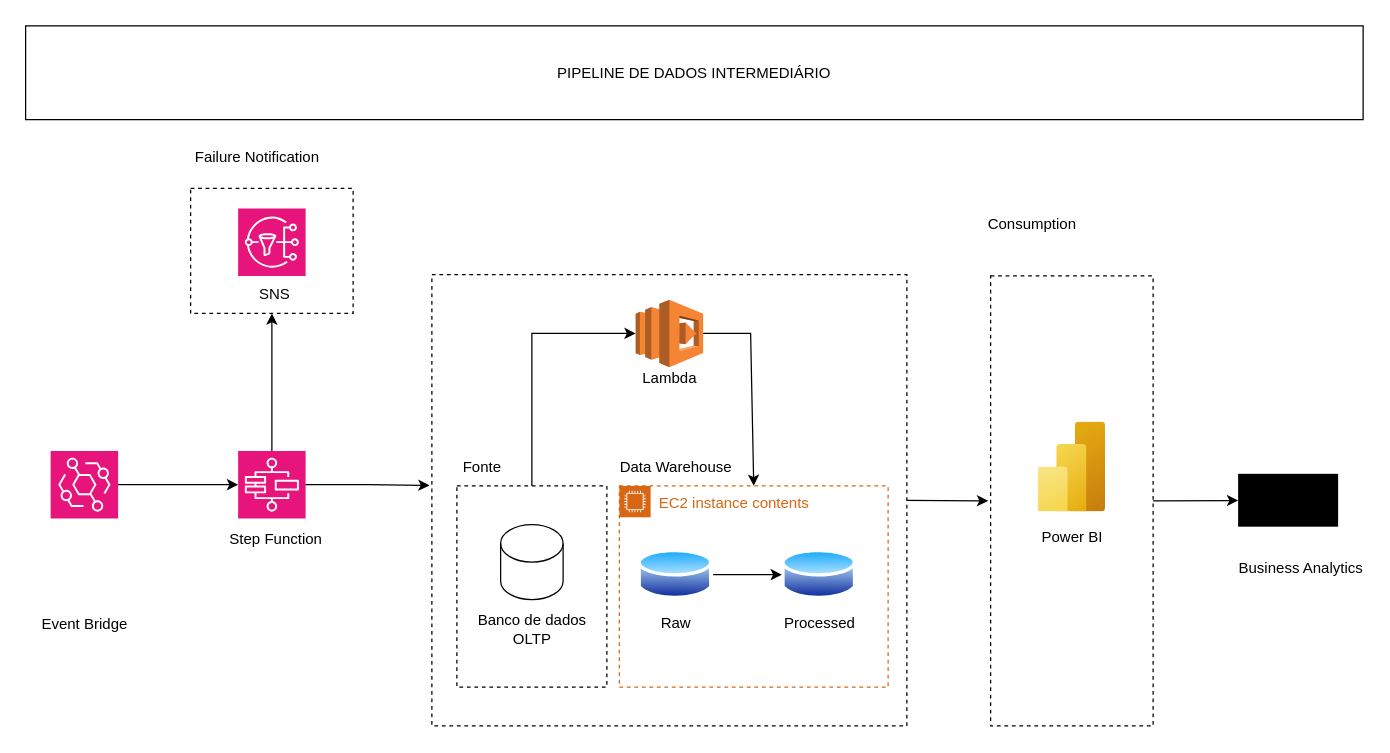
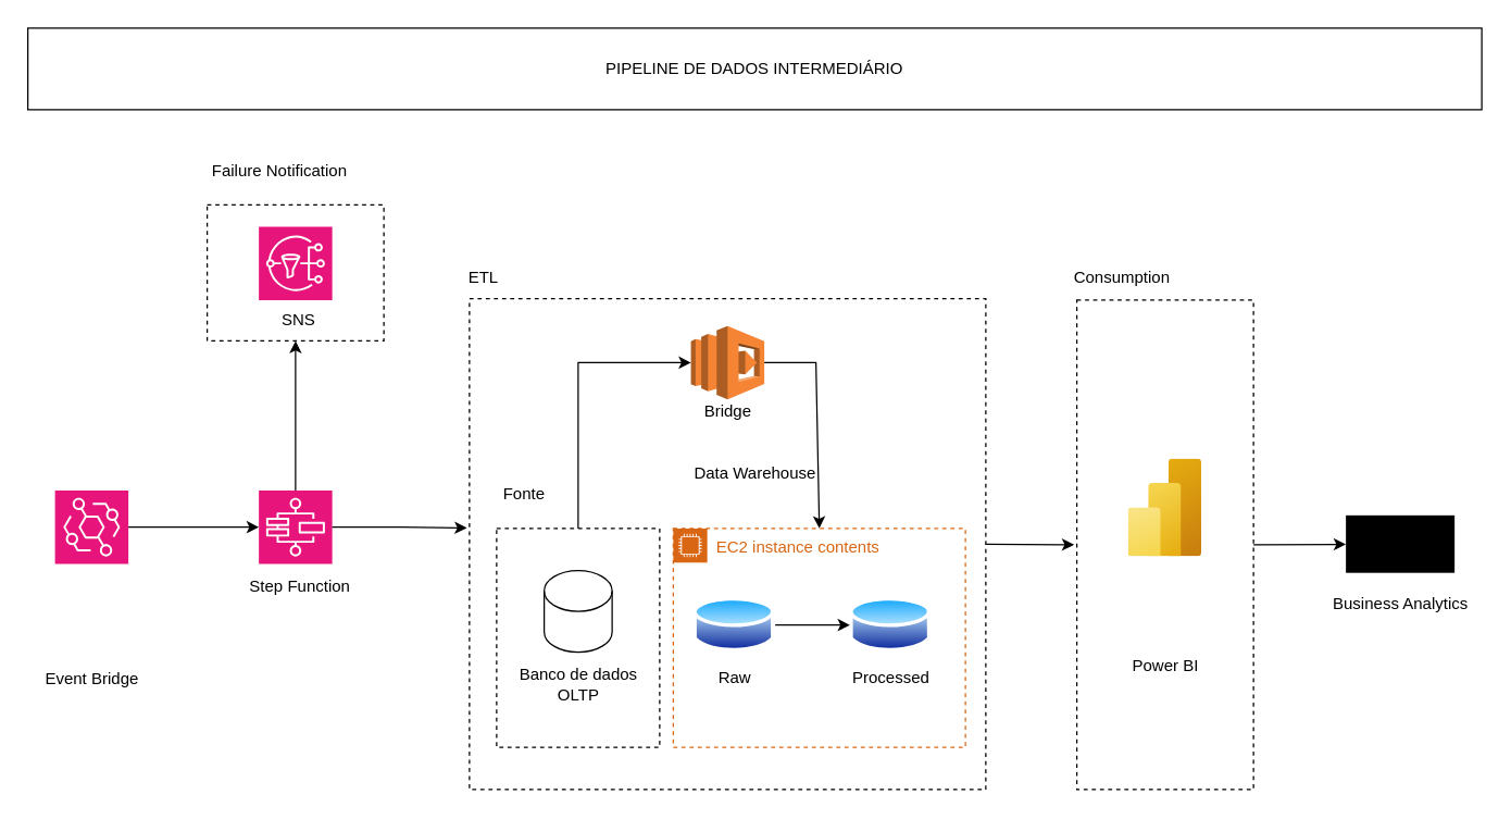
  <mxCell id="0" />
  <mxCell id="1" parent="0" />
  <mxCell id="2" value="" style="rounded=0;whiteSpace=wrap;html=1;dashed=1;" parent="1" vertex="1"><mxGeometry x="792" y="220" width="130" height="360" as="geometry" /></mxCell>
  <mxCell id="3" value="" style="rounded=0;whiteSpace=wrap;html=1;dashed=1;" parent="1" vertex="1"><mxGeometry x="152" y="150" width="130" height="100" as="geometry" /></mxCell>
  <mxCell id="4" value="" style="rounded=0;whiteSpace=wrap;html=1;dashed=1;" parent="1" vertex="1"><mxGeometry x="345" y="219" width="380" height="361" as="geometry" /></mxCell>
  <mxCell id="5" value="" style="whiteSpace=wrap;html=1;dashed=1;" parent="1" vertex="1"><mxGeometry x="365" y="388" width="120" height="161" as="geometry" /></mxCell>
- <mxCell id="6" value="PIPELINE DE DADOS INTERMEDIÁRIO" style="rounded=0;whiteSpace=wrap;html=1;" parent="1" vertex="1"><mxGeometry x="20" y="20" width="1070" height="75" as="geometry" /></mxCell>
+ <mxCell id="6" value="PIPELINE DE DADOS INTERMEDIÁRIO" style="rounded=0;whiteSpace=wrap;html=1;" parent="1" vertex="1"><mxGeometry x="20" y="20" width="1070" height="60" as="geometry" /></mxCell>
  <mxCell id="7" value="" style="sketch=0;points=[[0,0,0],[0.25,0,0],[0.5,0,0],[0.75,0,0],[1,0,0],[0,1,0],[0.25,1,0],[0.5,1,0],[0.75,1,0],[1,1,0],[0,0.25,0],[0,0.5,0],[0,0.75,0],[1,0.25,0],[1,0.5,0],[1,0.75,0]];outlineConnect=0;fontColor=#232F3E;fillColor=#E7157B;strokeColor=#ffffff;dashed=0;verticalLabelPosition=bottom;verticalAlign=top;align=center;html=1;fontSize=12;fontStyle=0;aspect=fixed;shape=mxgraph.aws4.resourceIcon;resIcon=mxgraph.aws4.eventbridge;" parent="1" vertex="1"><mxGeometry x="40" y="360" width="54" height="54" as="geometry" /></mxCell>
  <mxCell id="8" value="Event Bridge" style="text;html=1;align=center;verticalAlign=middle;resizable=0;points=[];autosize=1;strokeColor=none;fillColor=none;" parent="1" vertex="1"><mxGeometry x="22" y="484" width="90" height="30" as="geometry" /></mxCell>
  <mxCell id="9" value="" style="sketch=0;points=[[0,0,0],[0.25,0,0],[0.5,0,0],[0.75,0,0],[1,0,0],[0,1,0],[0.25,1,0],[0.5,1,0],[0.75,1,0],[1,1,0],[0,0.25,0],[0,0.5,0],[0,0.75,0],[1,0.25,0],[1,0.5,0],[1,0.75,0]];outlineConnect=0;fontColor=#232F3E;fillColor=#E7157B;strokeColor=#ffffff;dashed=0;verticalLabelPosition=bottom;verticalAlign=top;align=center;html=1;fontSize=12;fontStyle=0;aspect=fixed;shape=mxgraph.aws4.resourceIcon;resIcon=mxgraph.aws4.step_functions;" parent="1" vertex="1"><mxGeometry x="190" y="360" width="54" height="54" as="geometry" /></mxCell>
  <mxCell id="10" value="Step Function" style="text;html=1;align=center;verticalAlign=middle;resizable=0;points=[];autosize=1;strokeColor=none;fillColor=none;" parent="1" vertex="1"><mxGeometry x="170" y="416" width="100" height="30" as="geometry" /></mxCell>
  <mxCell id="11" value="" style="sketch=0;points=[[0,0,0],[0.25,0,0],[0.5,0,0],[0.75,0,0],[1,0,0],[0,1,0],[0.25,1,0],[0.5,1,0],[0.75,1,0],[1,1,0],[0,0.25,0],[0,0.5,0],[0,0.75,0],[1,0.25,0],[1,0.5,0],[1,0.75,0]];outlineConnect=0;fontColor=#232F3E;fillColor=#E7157B;strokeColor=#ffffff;dashed=0;verticalLabelPosition=bottom;verticalAlign=top;align=center;html=1;fontSize=12;fontStyle=0;aspect=fixed;shape=mxgraph.aws4.resourceIcon;resIcon=mxgraph.aws4.sns;" parent="1" vertex="1"><mxGeometry x="190" y="166" width="54" height="54" as="geometry" /></mxCell>
  <mxCell id="12" value="SNS" style="text;html=1;align=center;verticalAlign=middle;resizable=0;points=[];autosize=1;strokeColor=none;fillColor=none;" parent="1" vertex="1"><mxGeometry x="194" y="220" width="50" height="30" as="geometry" /></mxCell>
  <mxCell id="13" value="" style="shape=cylinder3;whiteSpace=wrap;html=1;boundedLbl=1;backgroundOutline=1;size=15;" parent="1" vertex="1"><mxGeometry x="400" y="419" width="50" height="60" as="geometry" /></mxCell>
  <mxCell id="14" value="Banco de dados&lt;br&gt;OLTP" style="text;html=1;align=center;verticalAlign=middle;resizable=0;points=[];autosize=1;strokeColor=none;fillColor=none;" parent="1" vertex="1"><mxGeometry x="370" y="483" width="110" height="40" as="geometry" /></mxCell>
  <mxCell id="15" value="" style="image;perimeter=ellipsePerimeter;html=1;align=center;shadow=0;dashed=0;spacingTop=3;image=img/lib/active_directory/database.svg;" parent="1" vertex="1"><mxGeometry x="510" y="429" width="60" height="60" as="geometry" /></mxCell>
  <mxCell id="16" value="Raw" style="text;html=1;align=center;verticalAlign=middle;resizable=0;points=[];autosize=1;strokeColor=none;fillColor=none;" parent="1" vertex="1"><mxGeometry x="515" y="483" width="50" height="30" as="geometry" /></mxCell>
  <mxCell id="17" value="" style="image;perimeter=ellipsePerimeter;html=1;align=center;shadow=0;dashed=0;spacingTop=3;image=img/lib/active_directory/database.svg;" parent="1" vertex="1"><mxGeometry x="625" y="424" width="60" height="70" as="geometry" /></mxCell>
  <mxCell id="18" value="Processed" style="text;html=1;align=center;verticalAlign=middle;resizable=0;points=[];autosize=1;strokeColor=none;fillColor=none;" parent="1" vertex="1"><mxGeometry x="615" y="483" width="80" height="30" as="geometry" /></mxCell>
  <mxCell id="19" value="" style="image;aspect=fixed;html=1;points=[];align=center;fontSize=12;image=img/lib/azure2/analytics/Power_BI_Embedded.svg;" parent="1" vertex="1"><mxGeometry x="830" y="337" width="54" height="72" as="geometry" /></mxCell>
- <mxCell id="20" value="Power BI" style="text;html=1;align=center;verticalAlign=middle;resizable=0;points=[];autosize=1;strokeColor=none;fillColor=none;" parent="1" vertex="1"><mxGeometry x="822" y="414" width="70" height="30" as="geometry" /></mxCell>
+ <mxCell id="20" value="Power BI" style="text;html=1;align=center;verticalAlign=middle;resizable=0;points=[];autosize=1;strokeColor=none;fillColor=none;" parent="1" vertex="1"><mxGeometry x="822" y="474" width="70" height="30" as="geometry" /></mxCell>
  <mxCell id="21" value="" style="sketch=0;verticalLabelPosition=bottom;sketch=0;aspect=fixed;html=1;verticalAlign=top;strokeColor=none;fillColor=#000000;align=center;outlineConnect=0;pointerEvents=1;shape=mxgraph.citrix2.users;" parent="1" vertex="1"><mxGeometry x="990" y="378.36" width="80" height="42.29" as="geometry" /></mxCell>
- <mxCell id="22" value="Business Analytics" style="text;html=1;align=center;verticalAlign=middle;resizable=0;points=[];autosize=1;strokeColor=none;fillColor=none;" parent="1" vertex="1"><mxGeometry x="980" y="439" width="120" height="30" as="geometry" /></mxCell>
+ <mxCell id="22" value="Business Analytics" style="text;html=1;align=center;verticalAlign=middle;resizable=0;points=[];autosize=1;strokeColor=none;fillColor=none;" parent="1" vertex="1"><mxGeometry x="970" y="429" width="120" height="30" as="geometry" /></mxCell>
  <mxCell id="23" value="" style="outlineConnect=0;dashed=0;verticalLabelPosition=bottom;verticalAlign=top;align=center;html=1;shape=mxgraph.aws3.lambda;fillColor=#F58534;gradientColor=none;" parent="1" vertex="1"><mxGeometry x="508" y="239" width="54" height="54" as="geometry" /></mxCell>
- <mxCell id="24" value="Lambda" style="text;html=1;align=center;verticalAlign=middle;resizable=0;points=[];autosize=1;strokeColor=none;fillColor=none;" parent="1" vertex="1"><mxGeometry x="500" y="287" width="70" height="30" as="geometry" /></mxCell>
+ <mxCell id="24" value="Bridge" style="text;html=1;align=center;verticalAlign=middle;resizable=0;points=[];autosize=1;strokeColor=none;fillColor=none;" parent="1" vertex="1"><mxGeometry x="500" y="287" width="70" height="30" as="geometry" /></mxCell>
  <mxCell id="25" value="EC2 instance contents" style="points=[[0,0],[0.25,0],[0.5,0],[0.75,0],[1,0],[1,0.25],[1,0.5],[1,0.75],[1,1],[0.75,1],[0.5,1],[0.25,1],[0,1],[0,0.75],[0,0.5],[0,0.25]];outlineConnect=0;gradientColor=none;html=1;whiteSpace=wrap;fontSize=12;fontStyle=0;container=1;pointerEvents=0;collapsible=0;recursiveResize=0;shape=mxgraph.aws4.group;grIcon=mxgraph.aws4.group_ec2_instance_contents;strokeColor=#D86613;fillColor=none;verticalAlign=top;align=left;spacingLeft=30;fontColor=#D86613;dashed=1;" parent="1" vertex="1"><mxGeometry x="495" y="388" width="215" height="161" as="geometry" /></mxCell>
- <mxCell id="26" value="Data Warehouse" style="text;html=1;align=center;verticalAlign=middle;resizable=0;points=[];autosize=1;strokeColor=none;fillColor=none;" parent="1" vertex="1"><mxGeometry x="485" y="358" width="110" height="30" as="geometry" /></mxCell>
- <mxCell id="27" value="Fonte" style="text;html=1;align=center;verticalAlign=middle;resizable=0;points=[];autosize=1;strokeColor=none;fillColor=none;" parent="1" vertex="1"><mxGeometry x="360" y="358" width="50" height="30" as="geometry" /></mxCell>
+ <mxCell id="26" value="Data Warehouse" style="text;html=1;align=center;verticalAlign=middle;resizable=0;points=[];autosize=1;strokeColor=none;fillColor=none;" parent="1" vertex="1"><mxGeometry x="500" y="333" width="110" height="30" as="geometry" /></mxCell>
+ <mxCell id="27" value="Fonte" style="text;html=1;align=center;verticalAlign=middle;resizable=0;points=[];autosize=1;strokeColor=none;fillColor=none;" parent="1" vertex="1"><mxGeometry x="360" y="348" width="50" height="30" as="geometry" /></mxCell>
+ <mxCell id="28" value="ETL" style="text;html=1;align=center;verticalAlign=middle;resizable=0;points=[];autosize=1;strokeColor=none;fillColor=none;" parent="1" vertex="1"><mxGeometry x="330" y="189" width="50" height="30" as="geometry" /></mxCell>
  <mxCell id="29" value="" style="endArrow=classic;html=1;rounded=0;exitX=1;exitY=0.5;exitDx=0;exitDy=0;entryX=0;entryY=0.5;entryDx=0;entryDy=0;" parent="1" source="15" target="17" edge="1"><mxGeometry width="50" height="50" relative="1" as="geometry"><mxPoint x="510" y="360" as="sourcePoint" /><mxPoint x="560" y="310" as="targetPoint" /></mxGeometry></mxCell>
  <mxCell id="30" style="edgeStyle=orthogonalEdgeStyle;rounded=0;orthogonalLoop=1;jettySize=auto;html=1;exitX=1;exitY=0.5;exitDx=0;exitDy=0;exitPerimeter=0;entryX=-0.005;entryY=0.467;entryDx=0;entryDy=0;entryPerimeter=0;" parent="1" source="9" target="4" edge="1"><mxGeometry relative="1" as="geometry" /></mxCell>
  <mxCell id="31" style="edgeStyle=orthogonalEdgeStyle;rounded=0;orthogonalLoop=1;jettySize=auto;html=1;exitX=1;exitY=0.5;exitDx=0;exitDy=0;exitPerimeter=0;entryX=0;entryY=0.5;entryDx=0;entryDy=0;entryPerimeter=0;" parent="1" source="7" target="9" edge="1"><mxGeometry relative="1" as="geometry" /></mxCell>
  <mxCell id="32" style="edgeStyle=orthogonalEdgeStyle;rounded=0;orthogonalLoop=1;jettySize=auto;html=1;exitX=0.5;exitY=0;exitDx=0;exitDy=0;exitPerimeter=0;" parent="1" source="9" edge="1"><mxGeometry relative="1" as="geometry"><mxPoint x="217" y="250" as="targetPoint" /></mxGeometry></mxCell>
  <mxCell id="33" value="Failure Notification" style="text;html=1;align=center;verticalAlign=middle;resizable=0;points=[];autosize=1;strokeColor=none;fillColor=none;" parent="1" vertex="1"><mxGeometry x="145" y="110" width="120" height="30" as="geometry" /></mxCell>
- <mxCell id="34" value="Consumption" style="text;html=1;align=center;verticalAlign=middle;resizable=0;points=[];autosize=1;strokeColor=none;fillColor=none;" parent="1" vertex="1"><mxGeometry x="780" y="164" width="90" height="30" as="geometry" /></mxCell>
+ <mxCell id="34" value="Consumption" style="text;html=1;align=center;verticalAlign=middle;resizable=0;points=[];autosize=1;strokeColor=none;fillColor=none;" parent="1" vertex="1"><mxGeometry x="780" y="189" width="90" height="30" as="geometry" /></mxCell>
  <mxCell id="35" value="" style="endArrow=classic;html=1;rounded=0;exitX=1;exitY=0.5;exitDx=0;exitDy=0;exitPerimeter=0;entryX=0.5;entryY=0;entryDx=0;entryDy=0;" parent="1" source="23" target="25" edge="1"><mxGeometry width="50" height="50" relative="1" as="geometry"><mxPoint x="340" y="410" as="sourcePoint" /><mxPoint x="390" y="360" as="targetPoint" /><Array as="points"><mxPoint x="600" y="266" /></Array></mxGeometry></mxCell>
  <mxCell id="36" value="" style="endArrow=classic;html=1;rounded=0;entryX=0;entryY=0.5;entryDx=0;entryDy=0;entryPerimeter=0;exitX=0.5;exitY=0;exitDx=0;exitDy=0;" parent="1" source="5" target="23" edge="1"><mxGeometry width="50" height="50" relative="1" as="geometry"><mxPoint x="340" y="410" as="sourcePoint" /><mxPoint x="390" y="360" as="targetPoint" /><Array as="points"><mxPoint x="425" y="266" /></Array></mxGeometry></mxCell>
  <mxCell id="37" value="" style="endArrow=classic;html=1;rounded=0;exitX=1;exitY=0.5;exitDx=0;exitDy=0;" parent="1" source="4" edge="1"><mxGeometry width="50" height="50" relative="1" as="geometry"><mxPoint x="420" y="480" as="sourcePoint" /><mxPoint x="790" y="400" as="targetPoint" /></mxGeometry></mxCell>
  <mxCell id="38" value="" style="endArrow=classic;html=1;rounded=0;exitX=1;exitY=0.5;exitDx=0;exitDy=0;" parent="1" source="2" target="21" edge="1"><mxGeometry width="50" height="50" relative="1" as="geometry"><mxPoint x="700" y="490" as="sourcePoint" /><mxPoint x="750" y="440" as="targetPoint" /></mxGeometry></mxCell>
